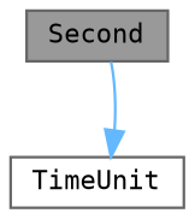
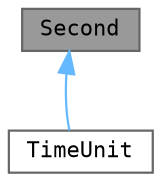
  digraph {
    fontname="DejaVu Sans Mono"
    node [color=gray40 fontname="DejaVu Sans Mono" fontsize=10 shape=box style=filled]
    n1 [fillcolor=grey60 fontcolor=black height=0.2 label=Second width=0.4]
    n2 [fillcolor=white height=0.2 label=TimeUnit width=0.4]
-   n2 -> n1 [color=steelblue1 dir=back fontname="DejaVu Sans Mono" fontsize=10 labelfontname=Helvetica labelfontsize=10 style=solid]
+   n1 -> n2 [color=steelblue1 dir=back fontname="DejaVu Sans Mono" fontsize=10 labelfontname=Helvetica labelfontsize=10 style=solid]
  }
